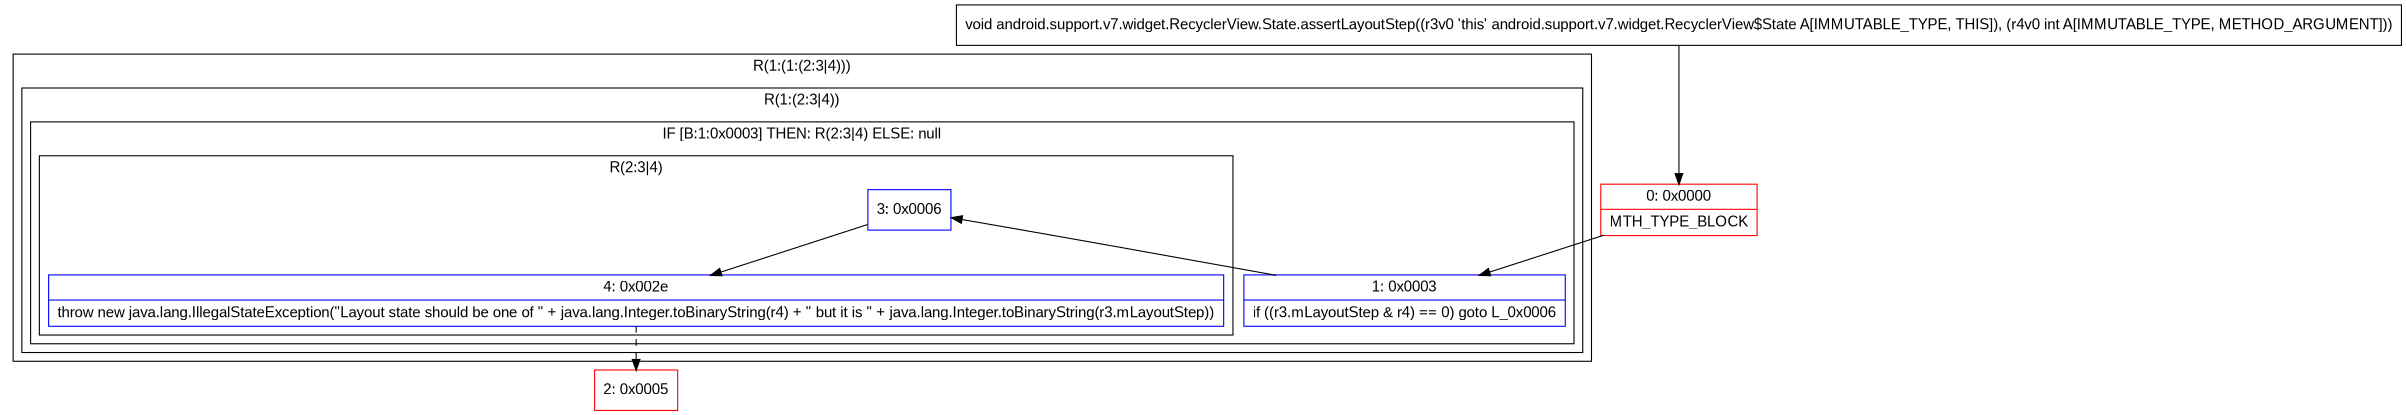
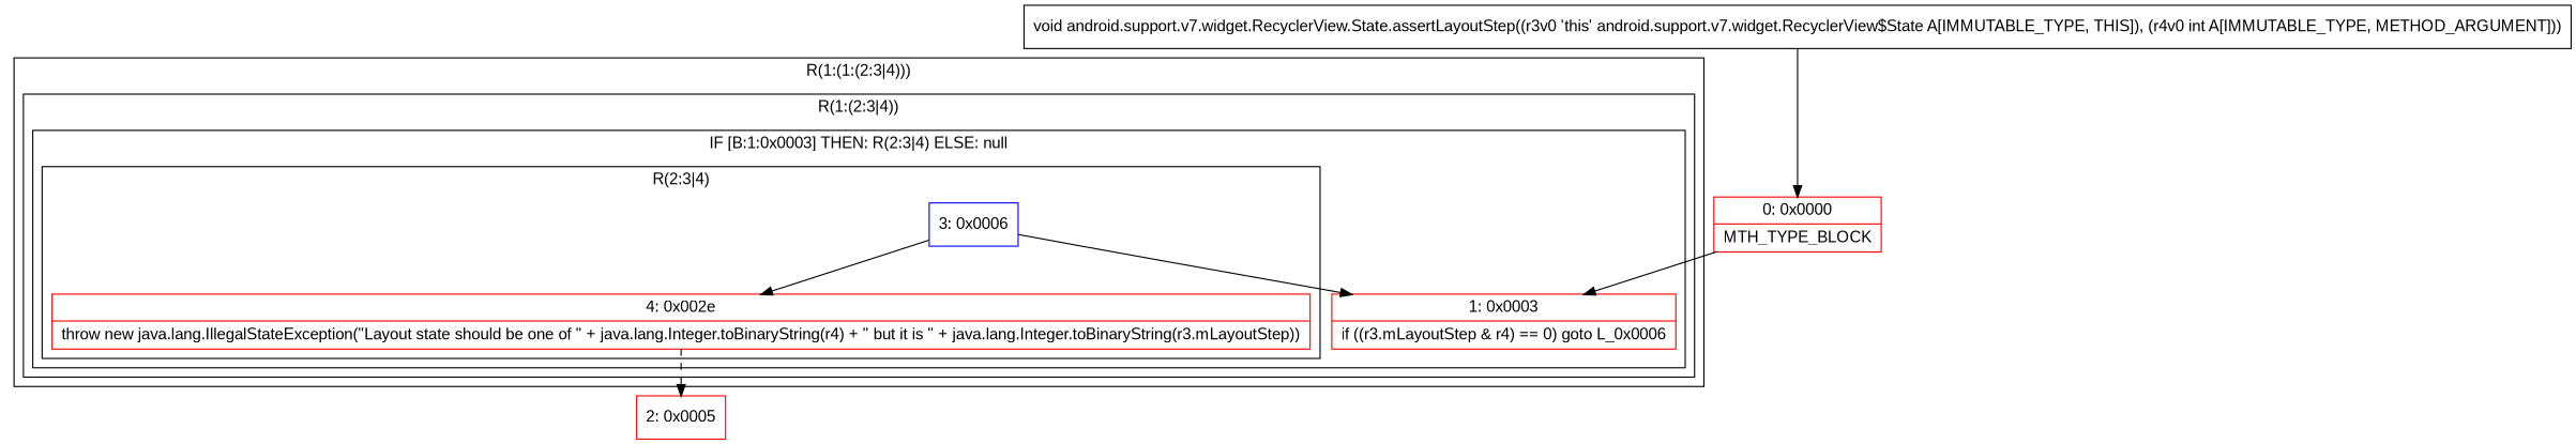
  digraph {
    fontname="Liberation Sans"
    node [color=blue fontname="Liberation Sans" shape=record]
    edge [fontname="Liberation Sans"]
    n1 [label="{3\:\ 0x0006}"]
-   n2 [label="{4\:\ 0x002e|throw new java.lang.IllegalStateException(\"Layout state should be one of \" + java.lang.Integer.toBinaryString(r4) + \" but it is \" + java.lang.Integer.toBinaryString(r3.mLayoutStep))\l}"]
-   n3 [label="{1\:\ 0x0003|if ((r3.mLayoutStep & r4) == 0) goto L_0x0006\l}"]
+   n2 [color=red label="{4\:\ 0x002e|throw new java.lang.IllegalStateException(\"Layout state should be one of \" + java.lang.Integer.toBinaryString(r4) + \" but it is \" + java.lang.Integer.toBinaryString(r3.mLayoutStep))\l}"]
+   n3 [color=red label="{1\:\ 0x0003|if ((r3.mLayoutStep & r4) == 0) goto L_0x0006\l}"]
    n4 [color=red label="{2\:\ 0x0005}"]
    n5 [color=red label="{0\:\ 0x0000|MTH_TYPE_BLOCK\l}"]
    n6 [label="{void android.support.v7.widget.RecyclerView.State.assertLayoutStep((r3v0 'this' android.support.v7.widget.RecyclerView$State A[IMMUTABLE_TYPE, THIS]), (r4v0 int A[IMMUTABLE_TYPE, METHOD_ARGUMENT])) }" color=""]
    subgraph cluster_1 {
      label="R(1:(1:(2:3|4)))"
      subgraph cluster_2 {
        label="R(1:(2:3|4))"
        subgraph cluster_3 {
          label="IF [B:1:0x0003] THEN: R(2:3|4) ELSE: null"
          n3
          subgraph cluster_4 {
            label="R(2:3|4)"
            n1
            n2
          }
        }
      }
    }
    n1 -> n2
    n2 -> n4 [style=dashed]
-   n3 -> n1
+   n1 -> n3
    n5 -> n3
    n6 -> n5
  }
